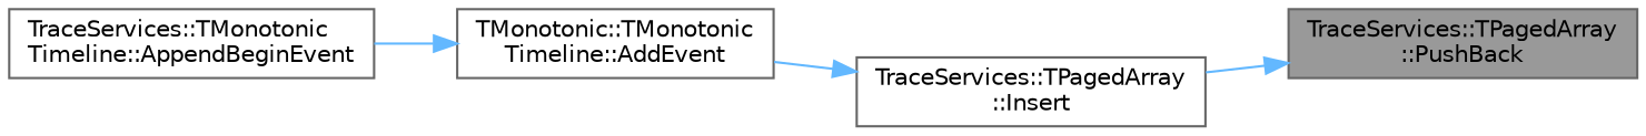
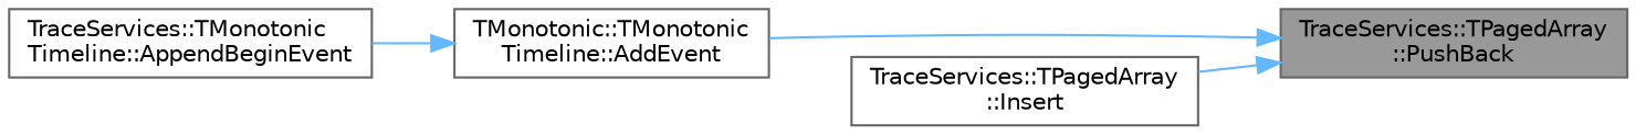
  digraph {
    rankdir=RL
    node [color=grey40 fillcolor=white fontname=Helvetica fontsize=10 shape=box style=filled]
    edge [color=steelblue1 dir=back fontname=Helvetica fontsize=10 labelfontname=Helvetica labelfontsize=10 style=solid]
    n1 [color=gray40 fillcolor=grey60 fontcolor=black height=0.2 label="TraceServices::TPagedArray\l::PushBack" width=0.4]
    n2 [height=0.2 label="TMonotonic::TMonotonic\lTimeline::AddEvent" width=0.4]
    n3 [height=0.2 label="TraceServices::TPagedArray\l::Insert" width=0.4]
    n4 [height=0.2 label="TraceServices::TMonotonic\lTimeline::AppendBeginEvent" width=0.4]
-   n3 -> n2
+   n1 -> n2
    n1 -> n3
    n2 -> n4
  }
